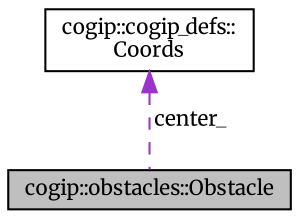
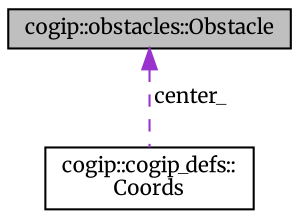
  digraph {
    fontname=Merriweather
    node [color=black fontname=Merriweather fontsize=10 shape=record]
    n1 [fillcolor=grey75 fontcolor=black height=0.2 label="cogip::obstacles::Obstacle" style=filled width=0.4]
    n2 [height=0.2 label="cogip::cogip_defs::\lCoords" width=0.4]
-   n2 -> n1 [color=darkorchid3 dir=back fontname=Merriweather fontsize=10 label=" center_" labelfontname=Helvetica labelfontsize=10 style=dashed]
+   n1 -> n2 [color=darkorchid3 dir=back fontname=Merriweather fontsize=10 label=" center_" labelfontname=Helvetica labelfontsize=10 style=dashed]
  }
